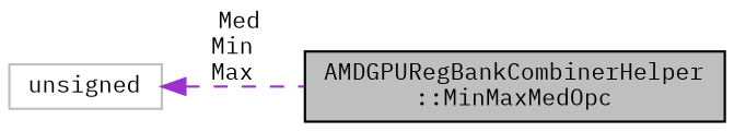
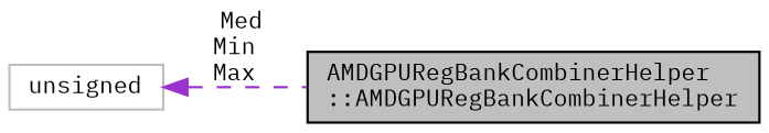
  digraph {
    rankdir=LR
    fontname="IBM Plex Mono"
    node [fontname="IBM Plex Mono" fontsize=10 shape=record]
-   n1 [color=black fillcolor=grey75 fontcolor=black height=0.2 label="AMDGPURegBankCombinerHelper\l::MinMaxMedOpc" style=filled width=0.4]
+   n1 [color=black fillcolor=grey75 fontcolor=black height=0.2 label="AMDGPURegBankCombinerHelper\l::AMDGPURegBankCombinerHelper" style=filled width=0.4]
    n2 [color=grey75 height=0.2 label=unsigned width=0.4]
    n2 -> n1 [color=darkorchid3 dir=back fontname="IBM Plex Mono" fontsize=10 label=" Med\nMin\nMax" labelfontname=Helvetica labelfontsize=10 style=dashed]
  }
